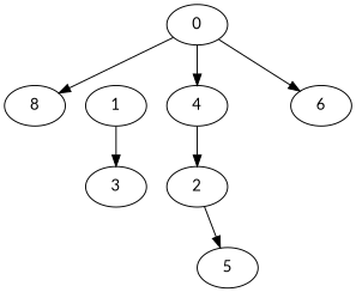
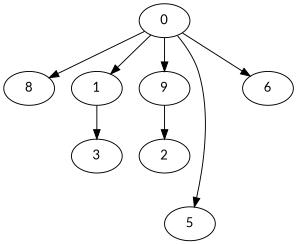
  digraph {
    "Duplicate states"=0
    GraphType=Fork
    "Max states in OPEN"=0
    Modes="120000ms; topo-ordered tasks, ; Pruning: task equivalence, fixed order ready list, ; F-value: ; Optimisation: best schedule length (SL) optimisation on equal, "
    NumberOfTasks=10
    "Pruned using list schedule length"=30
    "States removed from OPEN"=0
    TargetSystem="Homogeneous-4"
    "Time to schedule (ms)"=84
    "Total idle time"=34
    "Total schedule length"=31
    "Total sequential time"=43
    "Total states created"=64
    fontname=Lato
    node [Processor=0 Weight=2 fontname=Lato]
    edge [Weight=73 fontname=Lato]
    0 ["Finish time"=2 "Start time"=0]
    8 ["Finish time"=11 "Start time"=2 Weight=9]
    1 ["Finish time"=29 "Start time"=26 Weight=3]
-   9 ["Finish time"=20 Processor=2 "Start time"=17 Weight=3 label=4]
+   9 ["Finish time"=20 Processor=2 "Start time"=17 Weight=3]
    5 ["Finish time"=13 "Start time"=11]
    6 ["Finish time"=15 "Start time"=13]
    2 ["Finish time"=26 "Start time"=22 Weight=4]
    3 ["Finish time"=31 "Start time"=29]
    0 -> 8 [Weight=36]
+   0 -> 1
    0 -> 9 [Weight=15]
-   2 -> 5 [Weight=36]
+   0 -> 5 [Weight=36]
    0 -> 6 [Weight=51]
    1 -> 3
    9 -> 2
  }
